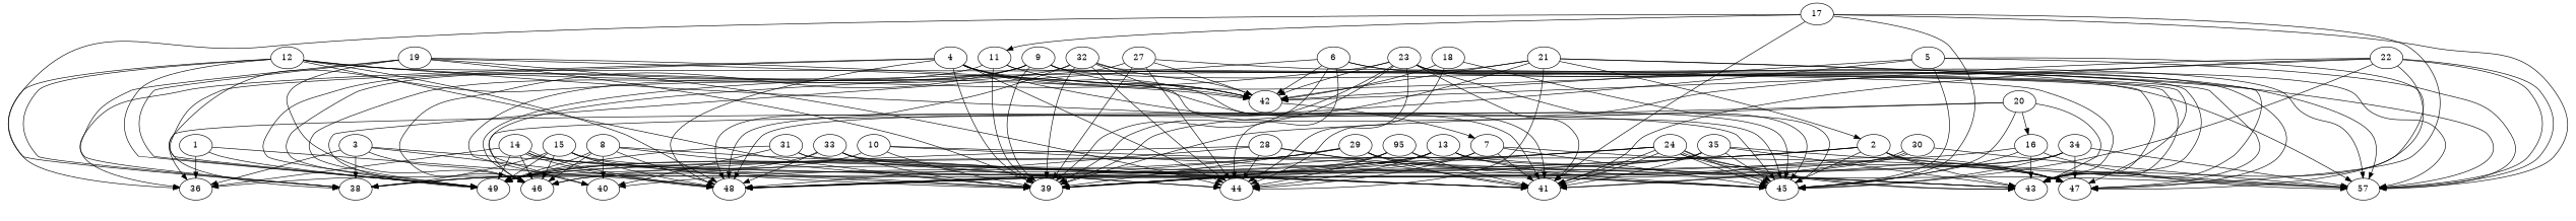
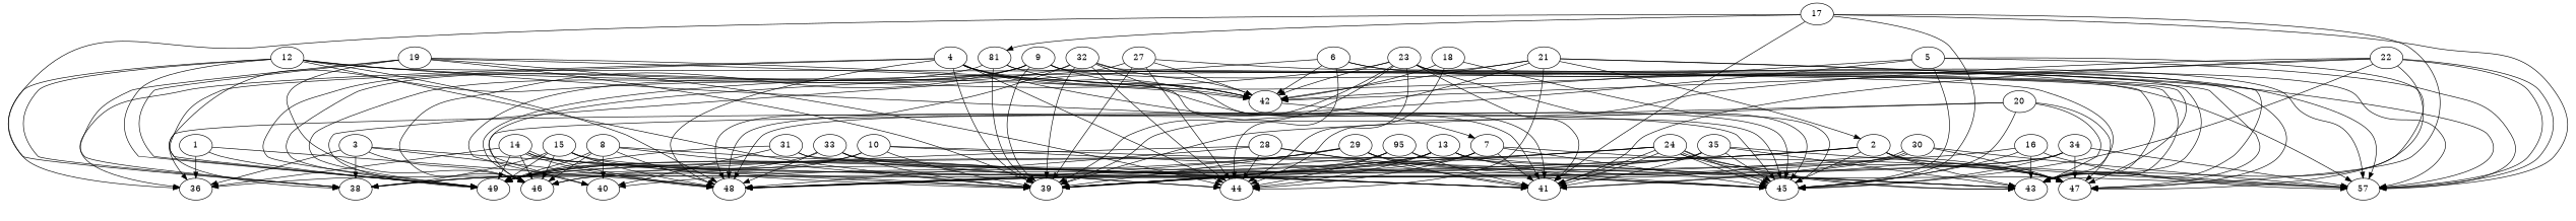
  digraph {
    node [alpha=0.18]
    1 [expect_size=41594880]
    36 [expect_size=14213120]
    48 [alpha=0.14 expect_size=39625728]
    49 [alpha=0.09 expect_size=19210240]
    2 [alpha=0.02 expect_size=22791168]
    39 [alpha=0.03 expect_size=14334976]
    43 [alpha=0.05 expect_size=7953408]
    45 [alpha=0.11 expect_size=19708928]
    47 [alpha=0.14 expect_size=35072000]
    n10 [alpha=0.12 expect_size=26255360 label=57]
    3 [alpha=0.05 expect_size=20596736]
    38 [alpha=0.11 expect_size=22993920]
    46 [alpha=0.06 expect_size=39171072]
    4 [expect_size=44398592]
    41 [alpha=0.14 expect_size=24366080]
    42 [alpha=0.20 expect_size=5708800]
    44 [alpha=0.10 expect_size=25894912]
    7 [alpha=0.12 expect_size=11184128]
    5 [expect_size=37078016]
    6 [alpha=0.15 expect_size=24377344]
    8 [alpha=0.16 expect_size=31680512]
    40 [alpha=0.19 expect_size=26018816]
    9 [alpha=0.02 expect_size=41202688]
    10 [alpha=0.15 expect_size=18746368]
-   11 [alpha=0.12 expect_size=48762880]
+   11 [alpha=0.12 expect_size=48762880 label=81]
    12 [alpha=0.09 expect_size=43147264]
    13 [alpha=0.19 expect_size=47224832]
    14 [alpha=0.17 expect_size=12602368]
    15 [alpha=0.17 expect_size=7834624]
    16 [expect_size=50402304]
    17 [alpha=0.01 expect_size=37458944]
    18 [alpha=0.20 expect_size=18804736]
    19 [alpha=0.16 expect_size=10487808]
    20 [alpha=0.08 expect_size=15343616]
    21 [alpha=0.15 expect_size=49977344]
    22 [alpha=0.10 expect_size=31033344]
    23 [alpha=0.12 expect_size=52040704]
    24 [alpha=0.10 expect_size=50230272]
    n39 [alpha=0.01 expect_size=44078080 label=95]
    27 [alpha=0.03 expect_size=34283520]
    28 [alpha=0.16 expect_size=37194752]
    29 [alpha=0.05 expect_size=36635648]
    30 [alpha=0.19 expect_size=26030080]
    31 [alpha=0.12 expect_size=43975680]
    32 [alpha=0.01 expect_size=32450560]
    33 [alpha=0.08 expect_size=9007104]
    34 [alpha=0.17 expect_size=36182016]
    35 [alpha=0.08 expect_size=11577344]
    1 -> 36
    1 -> 48
    1 -> 49
    2 -> 48
    2 -> 49
    2 -> 39
    2 -> 43
    2 -> 45
    2 -> 47
    2 -> n10
    3 -> 36
    3 -> 48
    3 -> 39
    3 -> 38
    3 -> 46
    4 -> 36
    4 -> 48
    4 -> 49
    4 -> 39
    4 -> 45
    4 -> n10
    4 -> 41
    4 -> 42
    4 -> 44
    42 -> 7
    7 -> 49
    7 -> 45
    7 -> 47
    7 -> 41
    7 -> 44
    5 -> 36
    5 -> 45
    5 -> 47
    5 -> n10
    5 -> 42
    6 -> 49
-   6 -> 39
+   7 -> 39
    6 -> 47
    6 -> n10
    6 -> 42
    6 -> 44
    8 -> 48
    8 -> 49
    8 -> 39
    8 -> 46
    8 -> 41
    8 -> 40
    9 -> 49
    9 -> 39
    9 -> 43
    9 -> n10
    9 -> 46
    9 -> 42
    9 -> 40
+   10 -> 49
    10 -> 39
    10 -> 43
    10 -> 45
    10 -> 38
    11 -> 49
    11 -> 39
    11 -> 43
    11 -> 42
    12 -> 36
    12 -> 48
    12 -> 49
    12 -> 39
    12 -> 43
    12 -> 45
    12 -> 38
    12 -> 42
    13 -> 36
    13 -> 49
    13 -> 39
    13 -> 43
    13 -> 47
    13 -> n10
    13 -> 44
    14 -> 36
    14 -> 48
    14 -> 48
    14 -> 49
    14 -> 39
    14 -> 46
    14 -> 41
    15 -> 48
    15 -> 49
    15 -> 39
    15 -> 45
    15 -> 38
    15 -> 46
    16 -> 43
    16 -> 45
    16 -> n10
    16 -> 38
    17 -> 45
    17 -> 47
    17 -> n10
    17 -> 38
    17 -> 41
    17 -> 11
    18 -> 45
    18 -> 42
    18 -> 44
    19 -> 49
    19 -> 39
    19 -> 45
    19 -> 38
    19 -> 46
    19 -> 42
    19 -> 44
    20 -> 39
    20 -> 43
    20 -> 45
-   20 -> 16
+   20 -> 47
    20 -> 46
    21 -> 48
    21 -> 2
    21 -> 43
    21 -> n10
    21 -> 46
    21 -> 42
    21 -> 44
    22 -> 39
    22 -> 43
    22 -> 45
    22 -> n10
    22 -> n10
    22 -> 41
    22 -> 42
    23 -> 48
    23 -> 39
    23 -> 43
    23 -> 45
    23 -> n10
    23 -> 38
    23 -> 41
    23 -> 42
    23 -> 44
    24 -> 48
    24 -> 49
    24 -> 39
    24 -> 43
    24 -> 43
    24 -> 45
    24 -> 45
    24 -> 47
    24 -> 41
    24 -> 41
    n39 -> 48
    n39 -> 39
    n39 -> 43
    n39 -> 41
    n39 -> 44
    27 -> 39
    27 -> 47
    27 -> 42
    27 -> 44
    27 -> 40
    28 -> 48
    28 -> 45
    28 -> 46
    28 -> 41
    28 -> 44
    29 -> 48
    29 -> 39
    29 -> 45
    29 -> 47
    29 -> 41
    29 -> 40
+   30 -> 47
    30 -> n10
    30 -> 38
    30 -> 41
    30 -> 41
    31 -> 49
    31 -> 41
    31 -> 44
    31 -> 40
    32 -> 48
    32 -> 49
    32 -> 39
    32 -> 47
    32 -> 41
    32 -> 42
    32 -> 44
    33 -> 48
    33 -> 49
    33 -> 39
    33 -> 41
    33 -> 44
    34 -> 48
    34 -> 39
    34 -> 45
    34 -> 47
    34 -> n10
    35 -> 48
    35 -> 43
    35 -> 45
    35 -> n10
    35 -> 46
    35 -> 41
  }
